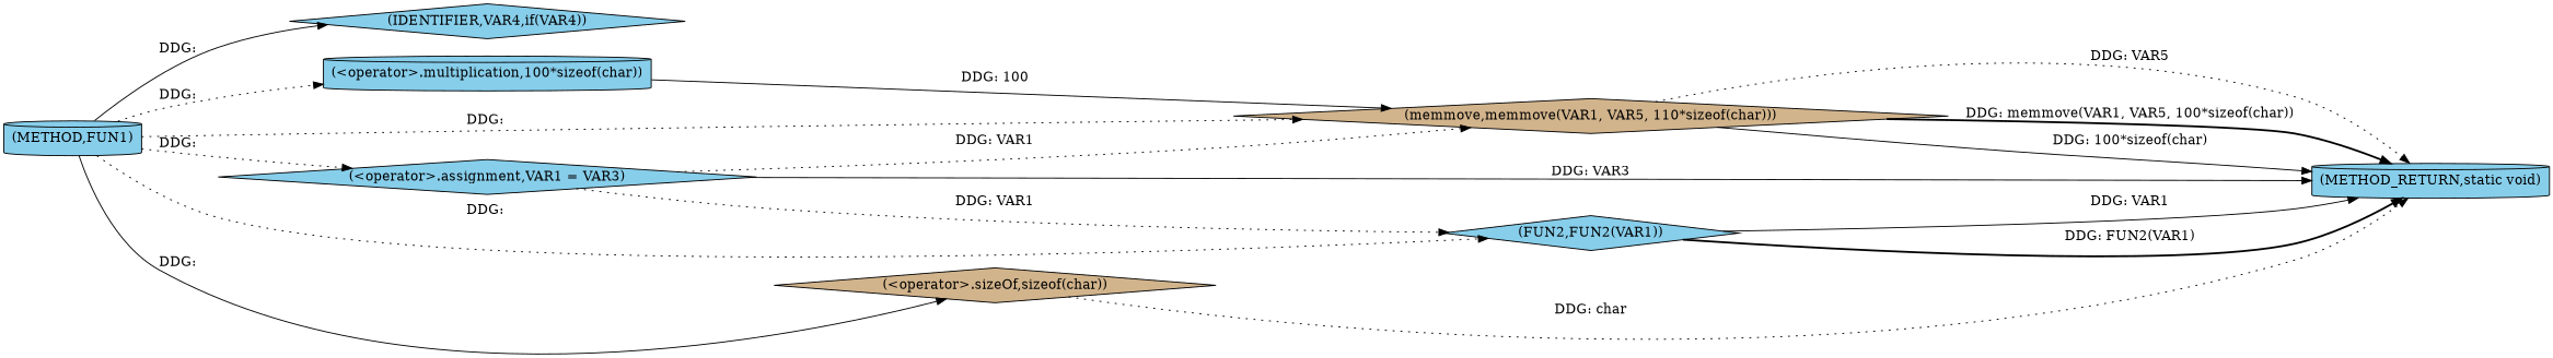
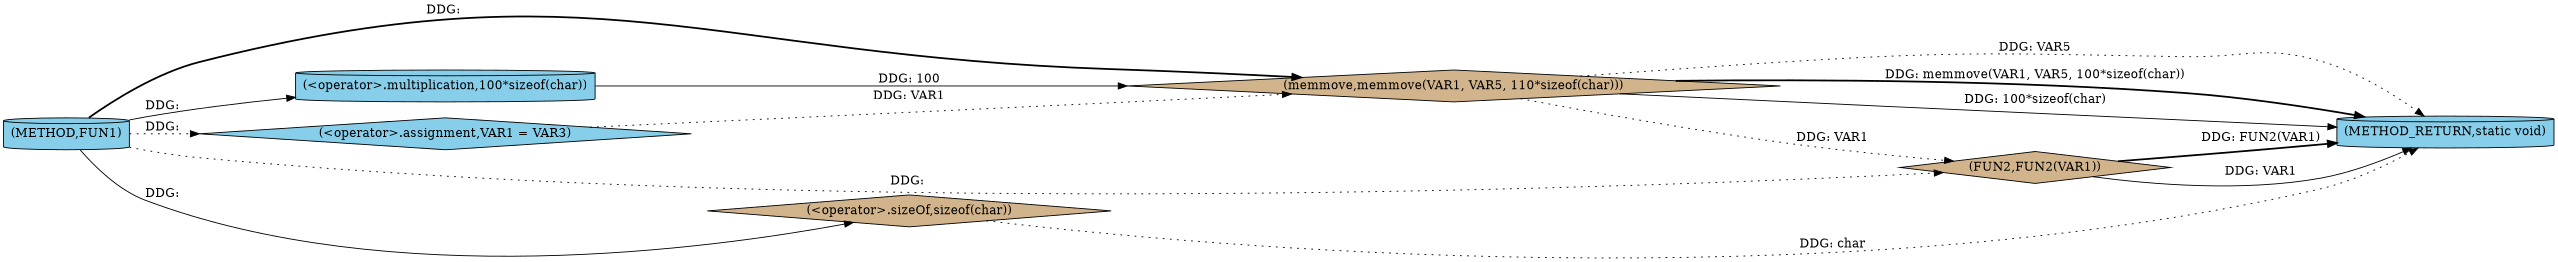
  digraph {
    rankdir=LR
    node [fillcolor=skyblue shape=diamond style=filled]
    edge [style=solid]
    n1 [label="(METHOD,FUN1)" shape=cylinder]
-   n2 [label="(IDENTIFIER,VAR4,if(VAR4))"]
    n3 [label="(<operator>.assignment,VAR1 = VAR3)"]
    n4 [fillcolor=tan label="(memmove,memmove(VAR1, VAR5, 110*sizeof(char)))"]
    n5 [label="(<operator>.multiplication,100*sizeof(char))" shape=cylinder]
    n6 [fillcolor=tan label="(<operator>.sizeOf,sizeof(char))"]
-   n7 [label="(FUN2,FUN2(VAR1))"]
+   n7 [fillcolor=tan label="(FUN2,FUN2(VAR1))"]
    n8 [label="(METHOD_RETURN,static void)" shape=cylinder]
-   n1 -> n2 [label="DDG: "]
    n1 -> n3 [label="DDG: " style=dotted]
-   n1 -> n4 [label="DDG: " style=dotted]
-   n1 -> n5 [label="DDG: " style=dotted]
+   n1 -> n4 [label="DDG: " style=bold]
+   n1 -> n5 [label="DDG: "]
    n1 -> n6 [label="DDG: "]
    n1 -> n7 [label="DDG: " style=dotted]
    n3 -> n4 [label="DDG: VAR1" style=dotted]
-   n3 -> n8 [label="DDG: VAR3"]
-   n3 -> n7 [label="DDG: VAR1" style=dotted]
+   n4 -> n7 [label="DDG: VAR1" style=dotted]
    n4 -> n8 [label="DDG: 100*sizeof(char)"]
    n4 -> n8 [label="DDG: VAR5" style=dotted]
    n4 -> n8 [label="DDG: memmove(VAR1, VAR5, 100*sizeof(char))" style=bold]
    n5 -> n4 [label="DDG: 100"]
    n6 -> n8 [label="DDG: char" style=dotted]
    n7 -> n8 [label="DDG: VAR1"]
    n7 -> n8 [label="DDG: FUN2(VAR1)" style=bold]
  }
